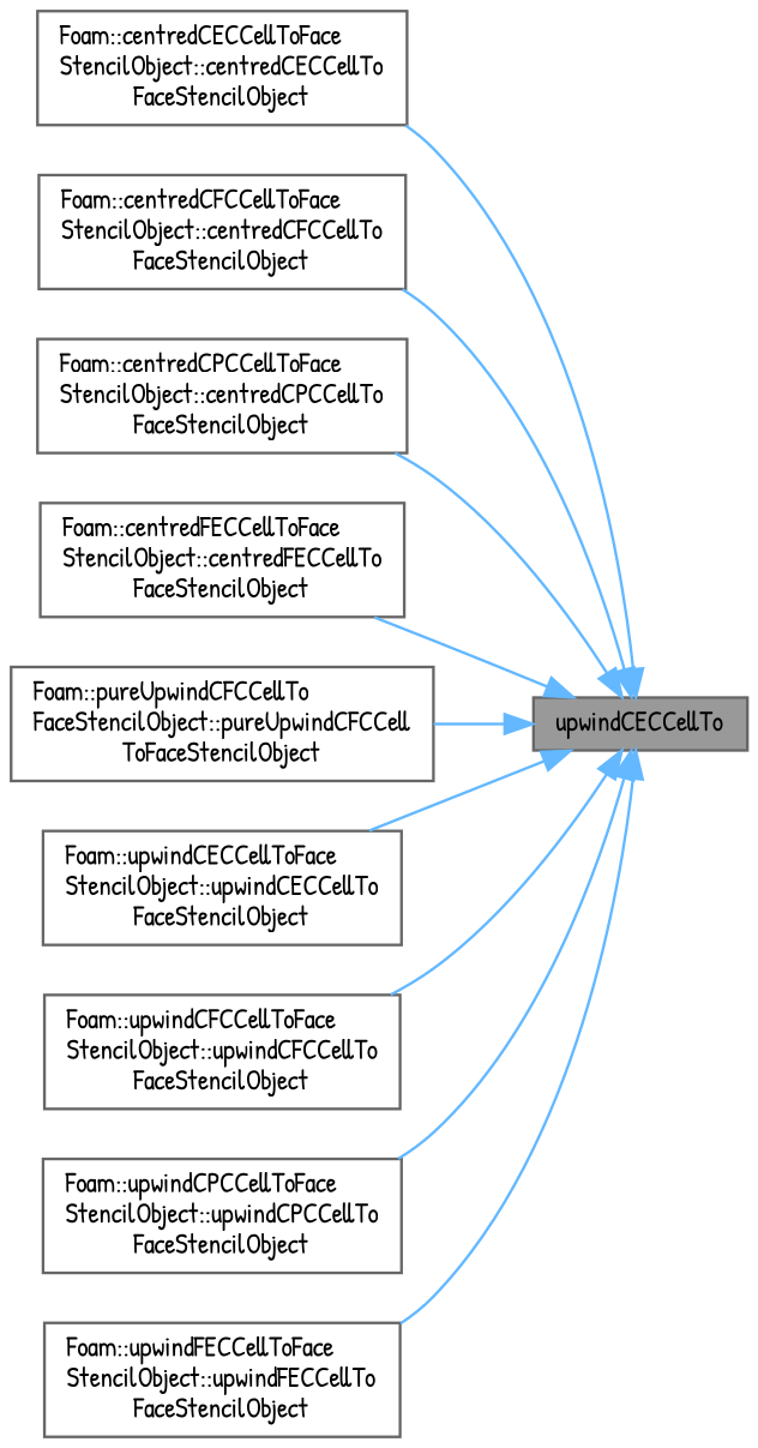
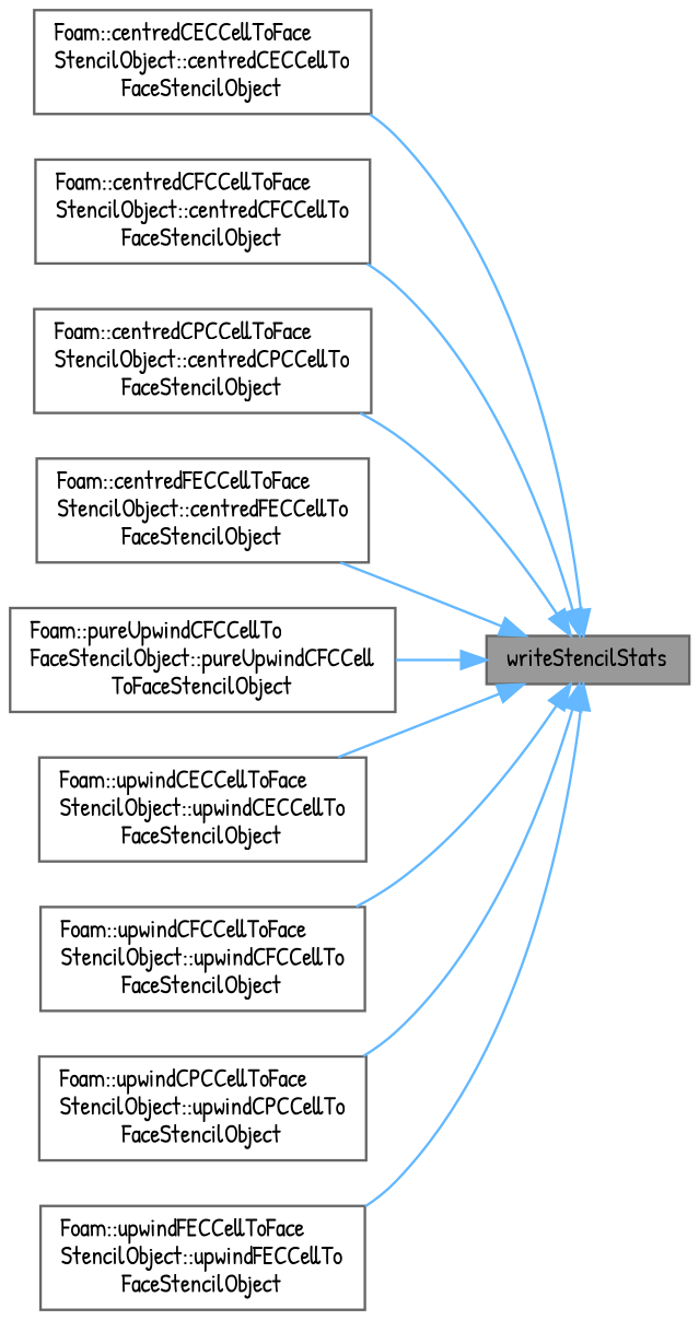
  digraph {
    rankdir=RL
    fontname="Patrick Hand"
    node [color=grey40 fillcolor=white fontname="Patrick Hand" fontsize=10 shape=box style=filled]
    edge [color=steelblue1 dir=back fontname="Patrick Hand" fontsize=10 labelfontname=Helvetica labelfontsize=10 style=solid]
-   n1 [color=gray40 fillcolor=grey60 fontcolor=black height=0.2 label=upwindCECCellTo width=0.4]
+   n1 [color=gray40 fillcolor=grey60 fontcolor=black height=0.2 label=writeStencilStats width=0.4]
    n2 [height=0.2 label="Foam::centredCECCellToFace\lStencilObject::centredCECCellTo\lFaceStencilObject" width=0.4]
    n3 [height=0.2 label="Foam::centredCFCCellToFace\lStencilObject::centredCFCCellTo\lFaceStencilObject" width=0.4]
    n4 [height=0.2 label="Foam::centredCPCCellToFace\lStencilObject::centredCPCCellTo\lFaceStencilObject" width=0.4]
    n5 [height=0.2 label="Foam::centredFECCellToFace\lStencilObject::centredFECCellTo\lFaceStencilObject" width=0.4]
    n6 [height=0.2 label="Foam::pureUpwindCFCCellTo\lFaceStencilObject::pureUpwindCFCCell\lToFaceStencilObject" width=0.4]
    n7 [height=0.2 label="Foam::upwindCECCellToFace\lStencilObject::upwindCECCellTo\lFaceStencilObject" width=0.4]
    n8 [height=0.2 label="Foam::upwindCFCCellToFace\lStencilObject::upwindCFCCellTo\lFaceStencilObject" width=0.4]
    n9 [height=0.2 label="Foam::upwindCPCCellToFace\lStencilObject::upwindCPCCellTo\lFaceStencilObject" width=0.4]
    n10 [height=0.2 label="Foam::upwindFECCellToFace\lStencilObject::upwindFECCellTo\lFaceStencilObject" width=0.4]
    n1 -> n2
    n1 -> n3
    n1 -> n4
    n1 -> n5
    n1 -> n6
    n1 -> n7
    n1 -> n8
    n1 -> n9
    n1 -> n10
  }
